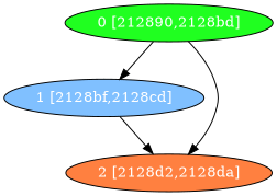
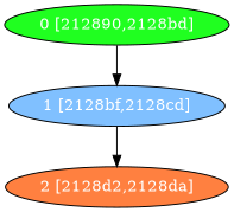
  digraph {
    node [fontcolor="#ffffff" shape=oval style=filled]
    n1 [fillcolor="#20FF20" label="0 [212890,2128bd]"]
    n2 [fillcolor="#80C0FF" label="1 [2128bf,2128cd]"]
    n3 [fillcolor="#FF8040" label="2 [2128d2,2128da]"]
    n1 -> n2
-   n1 -> n3
    n2 -> n3
  }
